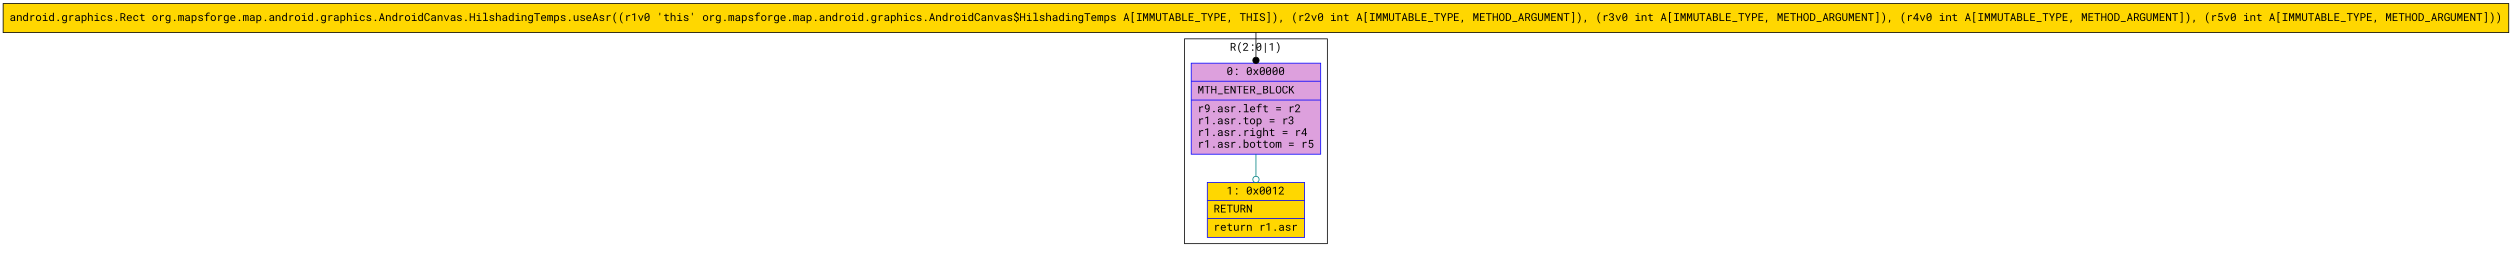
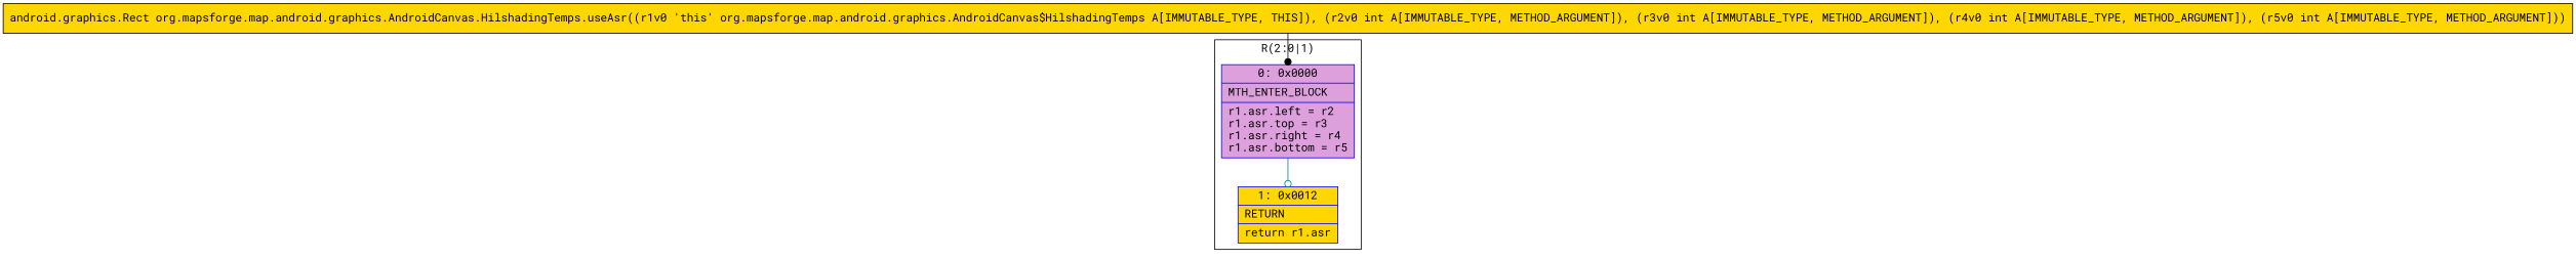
  digraph {
    fontname="Roboto Mono"
    node [color=blue shape=record style=filled fillcolor=gold fontname="Roboto Mono"]
    edge [fontname="Roboto Mono"]
-   n1 [label="{0\:\ 0x0000|MTH_ENTER_BLOCK\l|r9.asr.left = r2\lr1.asr.top = r3\lr1.asr.right = r4\lr1.asr.bottom = r5\l}" fillcolor=plum]
+   n1 [label="{0\:\ 0x0000|MTH_ENTER_BLOCK\l|r1.asr.left = r2\lr1.asr.top = r3\lr1.asr.right = r4\lr1.asr.bottom = r5\l}" fillcolor=plum]
    n2 [label="{1\:\ 0x0012|RETURN\l|return r1.asr\l}"]
    n3 [label="{android.graphics.Rect org.mapsforge.map.android.graphics.AndroidCanvas.HilshadingTemps.useAsr((r1v0 'this' org.mapsforge.map.android.graphics.AndroidCanvas$HilshadingTemps A[IMMUTABLE_TYPE, THIS]), (r2v0 int A[IMMUTABLE_TYPE, METHOD_ARGUMENT]), (r3v0 int A[IMMUTABLE_TYPE, METHOD_ARGUMENT]), (r4v0 int A[IMMUTABLE_TYPE, METHOD_ARGUMENT]), (r5v0 int A[IMMUTABLE_TYPE, METHOD_ARGUMENT])) }" color=""]
    subgraph cluster_1 {
      label="R(2:0|1)"
      n1
      n2
    }
    n1 -> n2 [color=teal arrowhead=odot]
    n3 -> n1 [color=black arrowhead=dot]
  }
